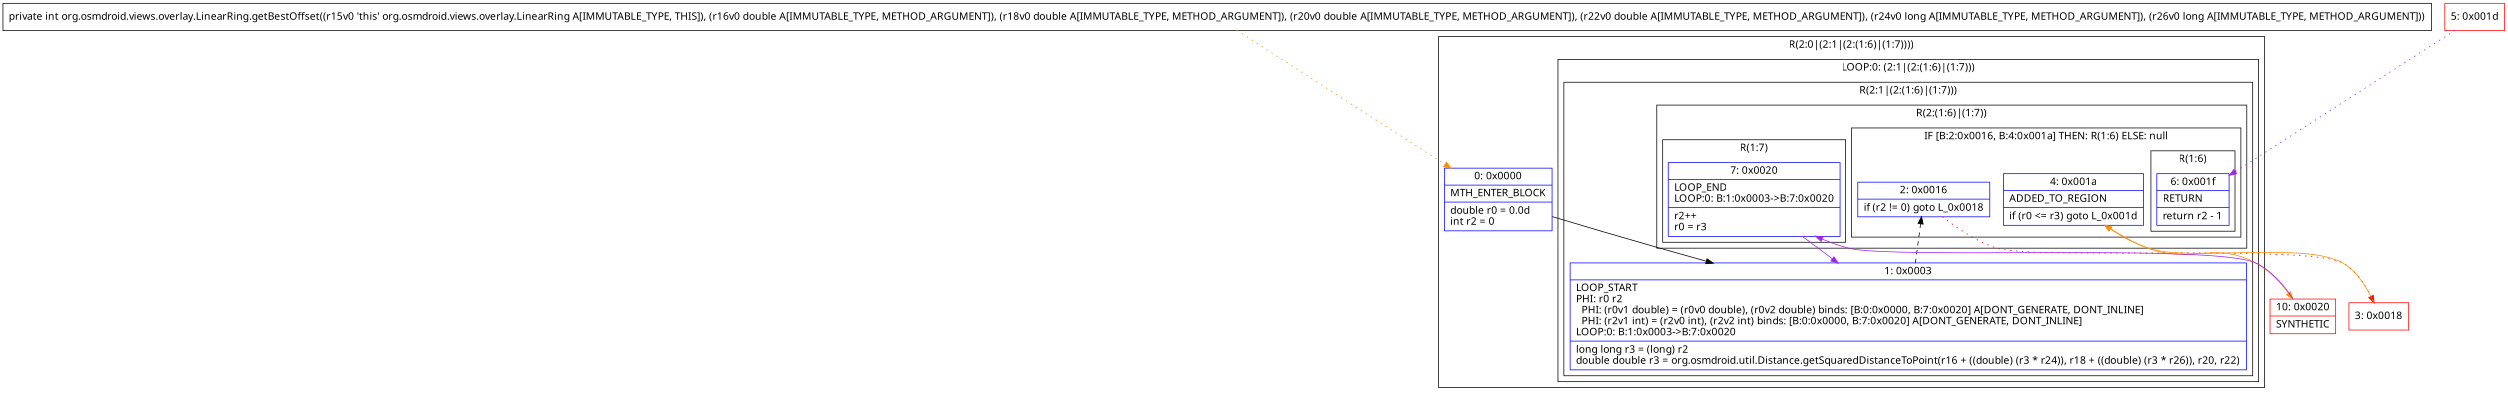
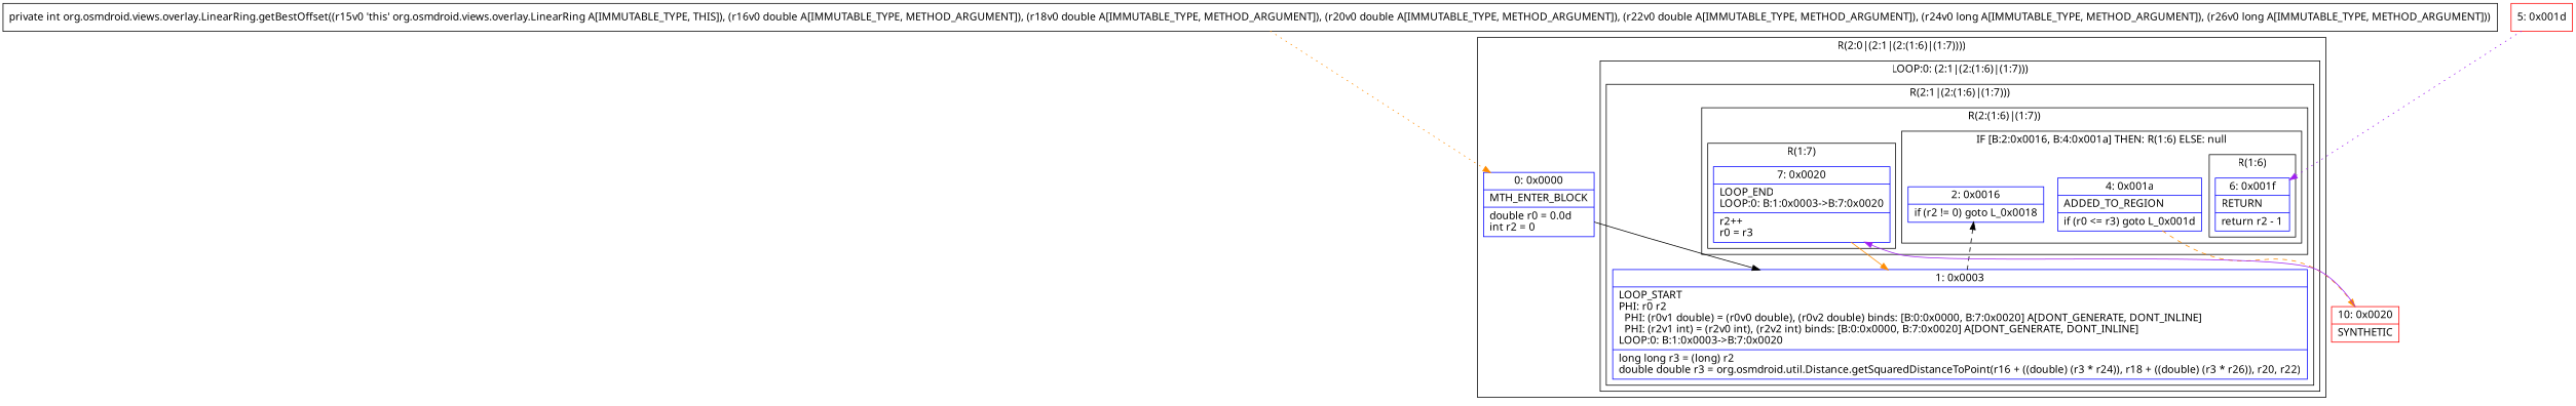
  digraph {
    fontname="Noto Sans"
    node [color=blue fontname="Noto Sans" shape=record]
    edge [color=darkorange fontname="Noto Sans" style=solid]
    n1 [label="{6\:\ 0x001f|RETURN\l|return r2 \- 1\l}"]
    n2 [label="{2\:\ 0x0016|if (r2 != 0) goto L_0x0018\l}"]
    n3 [label="{4\:\ 0x001a|ADDED_TO_REGION\l|if (r0 \<= r3) goto L_0x001d\l}"]
    n4 [label="{7\:\ 0x0020|LOOP_END\lLOOP:0: B:1:0x0003\-\>B:7:0x0020\l|r2++\lr0 = r3\l}"]
    n5 [label="{1\:\ 0x0003|LOOP_START\lPHI: r0 r2 \l  PHI: (r0v1 double) = (r0v0 double), (r0v2 double) binds: [B:0:0x0000, B:7:0x0020] A[DONT_GENERATE, DONT_INLINE]\l  PHI: (r2v1 int) = (r2v0 int), (r2v2 int) binds: [B:0:0x0000, B:7:0x0020] A[DONT_GENERATE, DONT_INLINE]\lLOOP:0: B:1:0x0003\-\>B:7:0x0020\l|long long r3 = (long) r2\ldouble double r3 = org.osmdroid.util.Distance.getSquaredDistanceToPoint(r16 + ((double) (r3 * r24)), r18 + ((double) (r3 * r26)), r20, r22)\l}"]
    n6 [label="{0\:\ 0x0000|MTH_ENTER_BLOCK\l|double r0 = 0.0d\lint r2 = 0\l}"]
-   n7 [color=red label="{3\:\ 0x0018}"]
    n8 [color=red label="{10\:\ 0x0020|SYNTHETIC\l}"]
    n9 [color=red label="{5\:\ 0x001d}"]
    n10 [label="{private int org.osmdroid.views.overlay.LinearRing.getBestOffset((r15v0 'this' org.osmdroid.views.overlay.LinearRing A[IMMUTABLE_TYPE, THIS]), (r16v0 double A[IMMUTABLE_TYPE, METHOD_ARGUMENT]), (r18v0 double A[IMMUTABLE_TYPE, METHOD_ARGUMENT]), (r20v0 double A[IMMUTABLE_TYPE, METHOD_ARGUMENT]), (r22v0 double A[IMMUTABLE_TYPE, METHOD_ARGUMENT]), (r24v0 long A[IMMUTABLE_TYPE, METHOD_ARGUMENT]), (r26v0 long A[IMMUTABLE_TYPE, METHOD_ARGUMENT])) }" color=""]
    subgraph cluster_1 {
      label="R(2:0|(2:1|(2:(1:6)|(1:7))))"
      n6
      subgraph cluster_2 {
        label="LOOP:0: (2:1|(2:(1:6)|(1:7)))"
        subgraph cluster_3 {
          label="R(2:1|(2:(1:6)|(1:7)))"
          n5
          subgraph cluster_4 {
            label="R(2:(1:6)|(1:7))"
            subgraph cluster_5 {
              label="IF [B:2:0x0016, B:4:0x001a] THEN: R(1:6) ELSE: null"
              n2
              n3
              subgraph cluster_6 {
                label="R(1:6)"
                n1
              }
            }
            subgraph cluster_7 {
              label="R(1:7)"
              n4
            }
          }
        }
      }
    }
-   n2 -> n7 [color=red style=dotted]
-   n3 -> n8
-   n4 -> n5 [color=purple]
+   n3 -> n8 [style=dashed]
+   n4 -> n5
    n5 -> n2 [color=black style=dashed]
    n6 -> n5 [color=black]
-   n7 -> n3
    n8 -> n4 [color=purple]
    n9 -> n1 [color=purple style=dotted]
    n10 -> n6 [style=dotted]
  }
